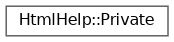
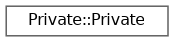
  digraph {
    rankdir=LR
-   n1 [color=grey40 fillcolor=white fontname=Helvetica fontsize=10 height=0.2 label="HtmlHelp::Private" shape=box style=filled width=0.4]
+   n1 [color=grey40 fillcolor=white fontname=Helvetica fontsize=10 height=0.2 label="Private::Private" shape=box style=filled width=0.4]
  }
